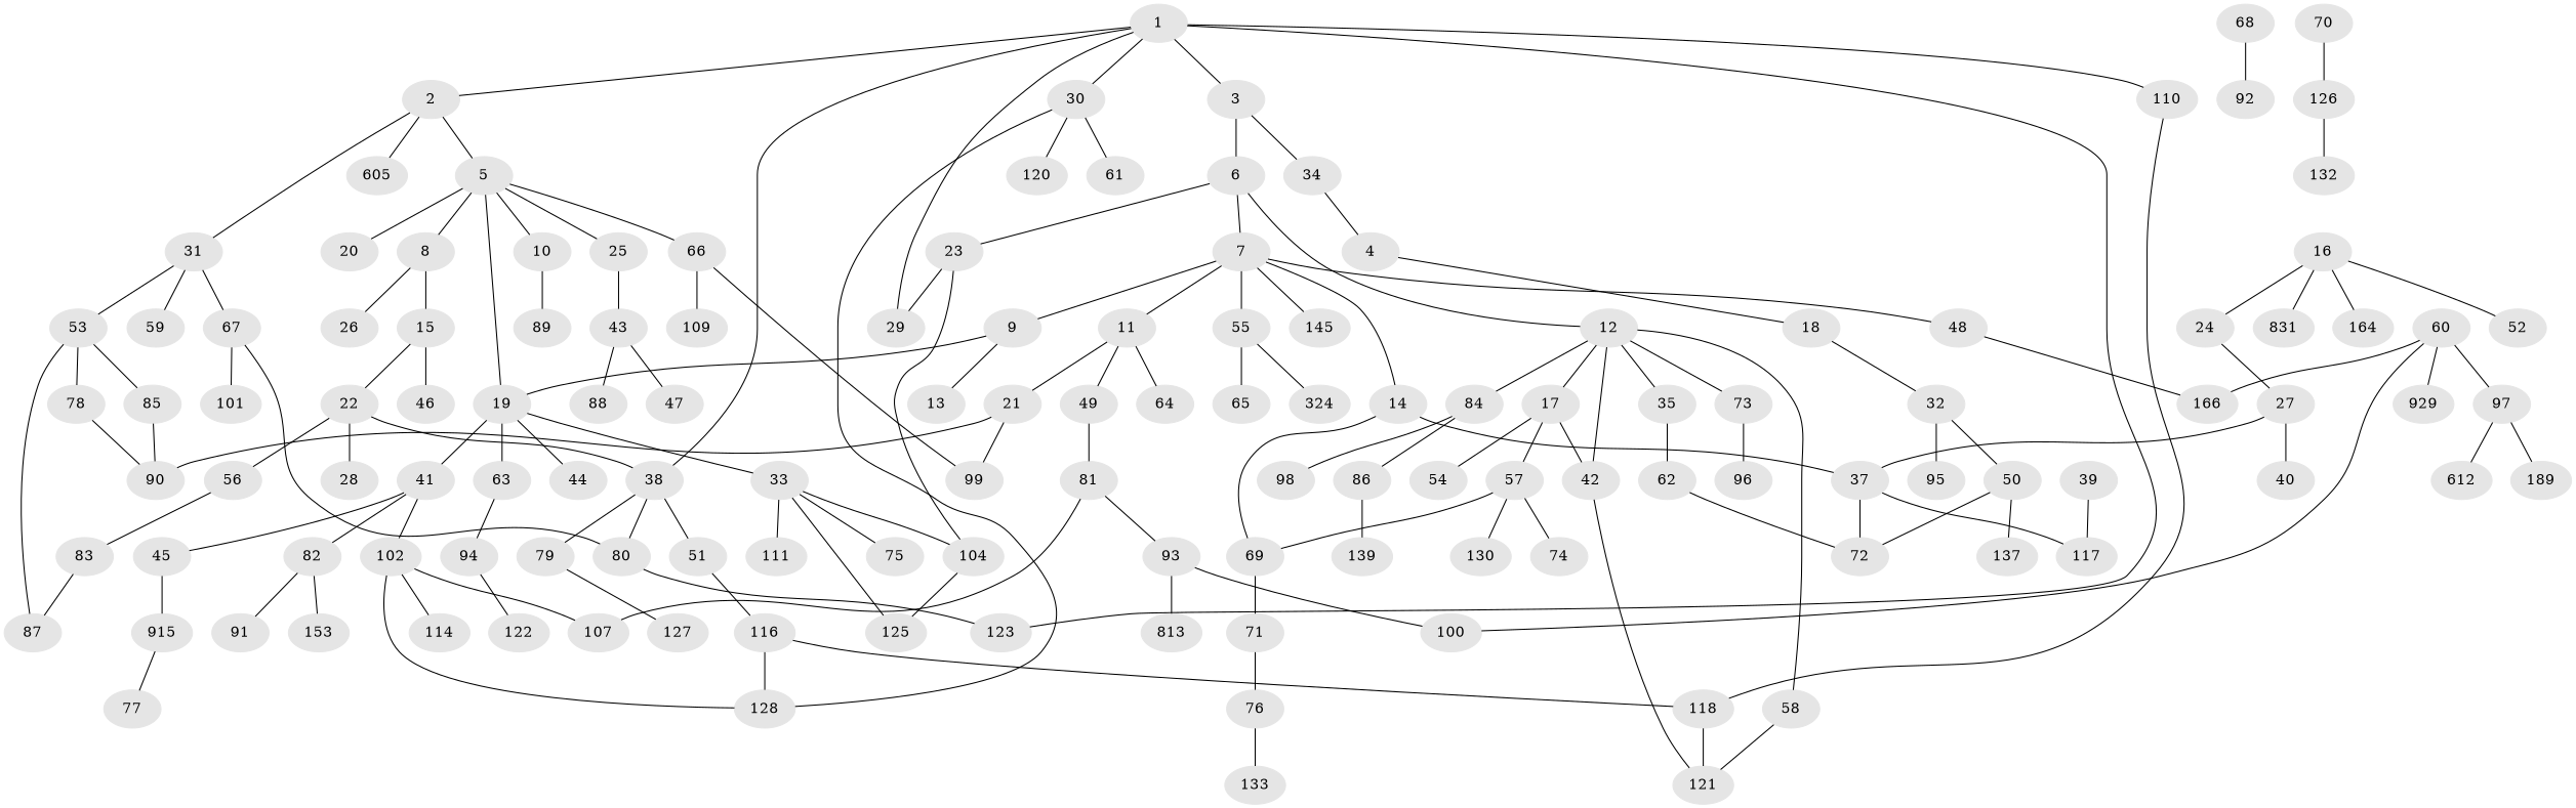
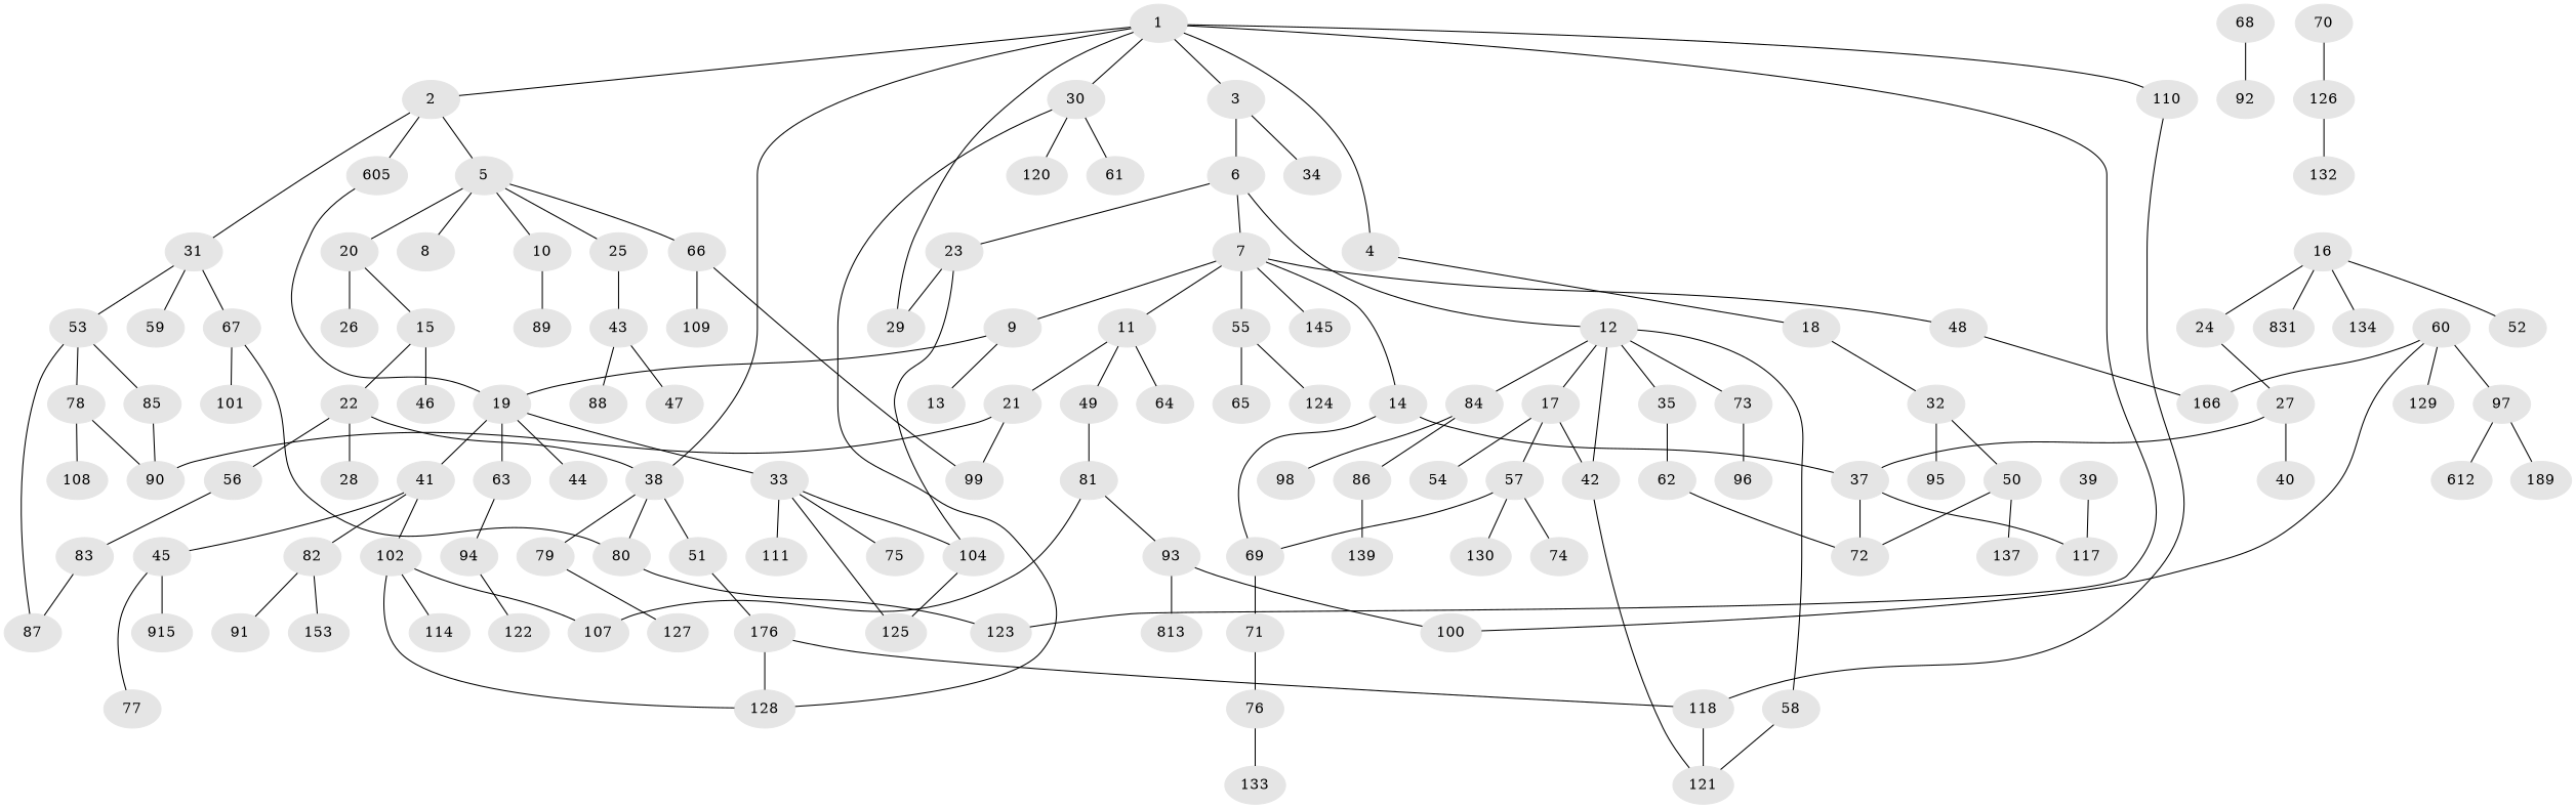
  graph {
    node [color=gray90 style=filled]
    1
    2
    3
    4
    29
    30
    38
    110
    123
    5
    31
    n12 [label=605]
    6
    34
    18
    61
    120
    128
    51
    79
    80
    118
    8
    10
    19
    20
    25
    66
    53
    59
    67
    7
    12
    23
    16
    24
    52
    n38 [label=831]
-   134 [label=164]
+   134
    32
    15
    26
    89
    33
    41
    44
    63
    43
    99
    109
    9
    11
    14
    48
    55
    n56 [label=145]
    17
    35
    42
    58
    73
    84
    104
    13
    21
    49
    64
    37
    69
    n70 [label=166]
    65
-   124 [label=324]
+   124
    22
    46
    90
    81
    54
    57
    62
    121
    96
    86
    98
    72
    117
    71
    28
    56
    27
    74
    130
    50
    95
    39
    75
    111
    125
    45
    82
    102
-   116
+   116 [label=176]
    94
    83
    40
    47
    88
    78
    85
    87
    101
    137
    60
    97
    100
-   129 [label=929]
+   129
    127
    77
    n118 [label=915]
    91
    n120 [label=153]
    107
    114
    68
    92
    93
    70
    126
+   108
    n129 [label=612]
    n130 [label=189]
    122
    76
    132
    133
    n135 [label=813]
    n136 [label=139]
    1 -- 2
    1 -- 3
-   34 -- 4
+   1 -- 4
    1 -- 29
    1 -- 30
    1 -- 38
    1 -- 110
    1 -- 123
    2 -- 5
    2 -- 31
    2 -- n12
    3 -- 6
    3 -- 34
    4 -- 18
    30 -- 61
    30 -- 120
    30 -- 128
    38 -- 51
    38 -- 79
    38 -- 80
    110 -- 118
    5 -- 8
    5 -- 10
-   5 -- 19
+   n12 -- 19
    5 -- 20
    5 -- 25
    5 -- 66
    31 -- 53
    31 -- 59
    31 -- 67
    6 -- 7
    6 -- 12
    6 -- 23
    18 -- 32
    51 -- 116
    79 -- 127
    80 -- 123
    118 -- 121
-   8 -- 15
-   8 -- 26
+   20 -- 15
+   20 -- 26
    10 -- 89
    19 -- 33
    19 -- 41
    19 -- 44
    19 -- 63
    25 -- 43
    66 -- 99
    66 -- 109
    53 -- 78
    53 -- 85
    53 -- 87
    67 -- 80
    67 -- 101
    7 -- 9
    7 -- 11
    7 -- 14
    7 -- 48
    7 -- 55
    7 -- n56
    12 -- 17
    12 -- 35
    12 -- 42
    12 -- 58
    12 -- 73
    12 -- 84
    23 -- 29
    23 -- 104
    16 -- 24
    16 -- 52
    16 -- n38
    16 -- 134
    24 -- 27
    32 -- 50
    32 -- 95
    15 -- 22
    15 -- 46
    33 -- 104
    33 -- 75
    33 -- 111
    33 -- 125
    41 -- 45
    41 -- 82
    41 -- 102
    63 -- 94
    43 -- 47
    43 -- 88
    9 -- 19
    9 -- 13
    11 -- 21
    11 -- 49
    11 -- 64
    14 -- 37
    14 -- 69
    48 -- n70
    55 -- 65
    55 -- 124
    17 -- 42
    17 -- 54
    17 -- 57
    35 -- 62
    42 -- 121
    58 -- 121
    73 -- 96
    84 -- 86
    84 -- 98
    104 -- 125
    21 -- 99
    21 -- 90
    49 -- 81
    37 -- 72
    37 -- 117
    69 -- 71
    22 -- 38
    22 -- 28
    22 -- 56
    81 -- 107
    81 -- 93
    57 -- 69
    57 -- 74
    57 -- 130
    62 -- 72
    86 -- n136
    71 -- 76
    56 -- 83
    27 -- 37
    27 -- 40
    50 -- 72
    50 -- 137
    39 -- 117
-   n118 -- 77
+   45 -- 77
    45 -- n118
    82 -- 91
    82 -- n120
    102 -- 128
    102 -- 107
    102 -- 114
    116 -- 128
    116 -- 118
    94 -- 122
    83 -- 87
    78 -- 90
+   78 -- 108
    85 -- 90
    60 -- n70
    60 -- 97
    60 -- 100
    60 -- 129
    97 -- n129
    97 -- n130
    68 -- 92
    93 -- 100
    93 -- n135
    70 -- 126
    126 -- 132
    76 -- 133
  }
